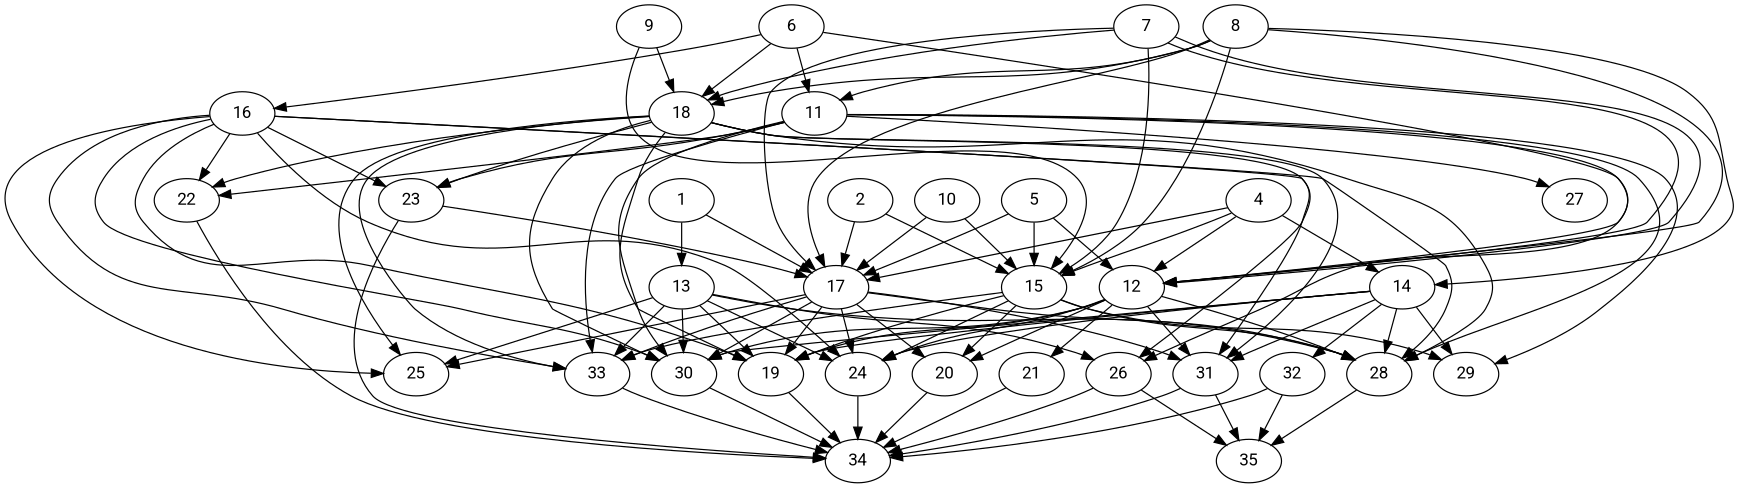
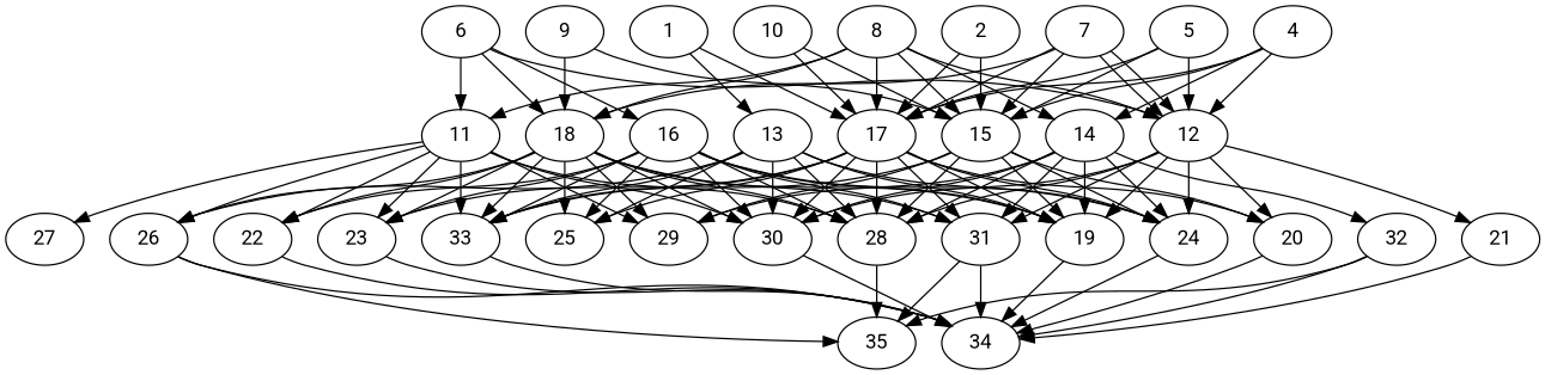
  digraph {
    fontname=Roboto
    node [alpha=0.17 fontname=Roboto]
    edge [fontname=Roboto]
    1 [expect_size=26263552]
    13 [alpha=0.14 expect_size=39673856]
    17 [alpha=0.16 expect_size=42995712]
    26 [alpha=0.03 expect_size=44382208]
    28 [alpha=0.01 expect_size=10212352]
    30 [alpha=0.02 expect_size=34245632]
    33 [alpha=0.13 expect_size=32587776]
    19 [alpha=0.09 expect_size=47119360]
    24 [alpha=0.11 expect_size=51726336]
    25 [alpha=0.09 expect_size=26942464]
    23 [expect_size=19712000]
    20 [alpha=0.19 expect_size=36439040]
    31 [alpha=0.19 expect_size=31474688]
    34 [alpha=0.13 expect_size=24935424]
    35 [alpha=0.14 expect_size=51027968]
    2 [alpha=0.02 expect_size=21986304]
    15 [alpha=0.07 expect_size=8502272]
    29 [alpha=0.00 expect_size=12632064]
    14 [alpha=0.09 expect_size=42448896]
    32 [alpha=0.09 expect_size=25340928]
    4 [alpha=0.06 expect_size=6702080]
    12 [alpha=0.01 expect_size=34600960]
    21 [expect_size=23784448]
    5 [alpha=0.19 expect_size=14937088]
    6 [alpha=0.15 expect_size=39773184]
    11 [expect_size=41719808]
    16 [alpha=0.10 expect_size=7060480]
    18 [alpha=0.01 expect_size=27610112]
    22 [alpha=0.03 expect_size=17188864]
    27 [alpha=0.18 expect_size=19628032]
    7 [alpha=0.13 expect_size=11084800]
    8 [alpha=0.08 expect_size=22886400]
    9 [alpha=0.15 expect_size=43894784]
    10 [alpha=0.15 expect_size=10590208]
    1 -> 13
    1 -> 17
    13 -> 26
    13 -> 28
    13 -> 30
    13 -> 33
    13 -> 19
    13 -> 24
    13 -> 25
    17 -> 28
    17 -> 30
    17 -> 33
    17 -> 19
    17 -> 24
    17 -> 25
-   23 -> 17
+   17 -> 23
    17 -> 20
    17 -> 31
    26 -> 34
    26 -> 35
    28 -> 35
    30 -> 34
    33 -> 34
    19 -> 34
    24 -> 34
    23 -> 34
    20 -> 34
    31 -> 34
    31 -> 35
    2 -> 17
    2 -> 15
    15 -> 28
    15 -> 33
    15 -> 19
    15 -> 24
    15 -> 20
    15 -> 29
    14 -> 28
    14 -> 30
    14 -> 19
    14 -> 24
    14 -> 31
    14 -> 29
    14 -> 32
    32 -> 34
    32 -> 35
    4 -> 17
    4 -> 15
    4 -> 14
    4 -> 12
    12 -> 28
    12 -> 30
    12 -> 19
    12 -> 24
    12 -> 20
    12 -> 31
    12 -> 21
    21 -> 34
    5 -> 17
    5 -> 15
    5 -> 12
    6 -> 12
    6 -> 11
    6 -> 16
    6 -> 18
    11 -> 26
    11 -> 28
    11 -> 30
    11 -> 33
    11 -> 23
    11 -> 29
    11 -> 22
    11 -> 27
    16 -> 28
    16 -> 30
    16 -> 33
    16 -> 19
    16 -> 24
    16 -> 25
    16 -> 23
    16 -> 31
    16 -> 22
    18 -> 26
    18 -> 28
    18 -> 30
    18 -> 33
    18 -> 19
    18 -> 25
    18 -> 23
    18 -> 31
+   18 -> 29
    18 -> 22
    22 -> 34
    7 -> 17
    7 -> 15
    7 -> 12
    7 -> 12
    7 -> 18
    8 -> 17
    8 -> 15
    8 -> 14
    8 -> 12
    8 -> 11
    8 -> 18
    9 -> 15
    9 -> 18
    10 -> 17
    10 -> 15
  }
